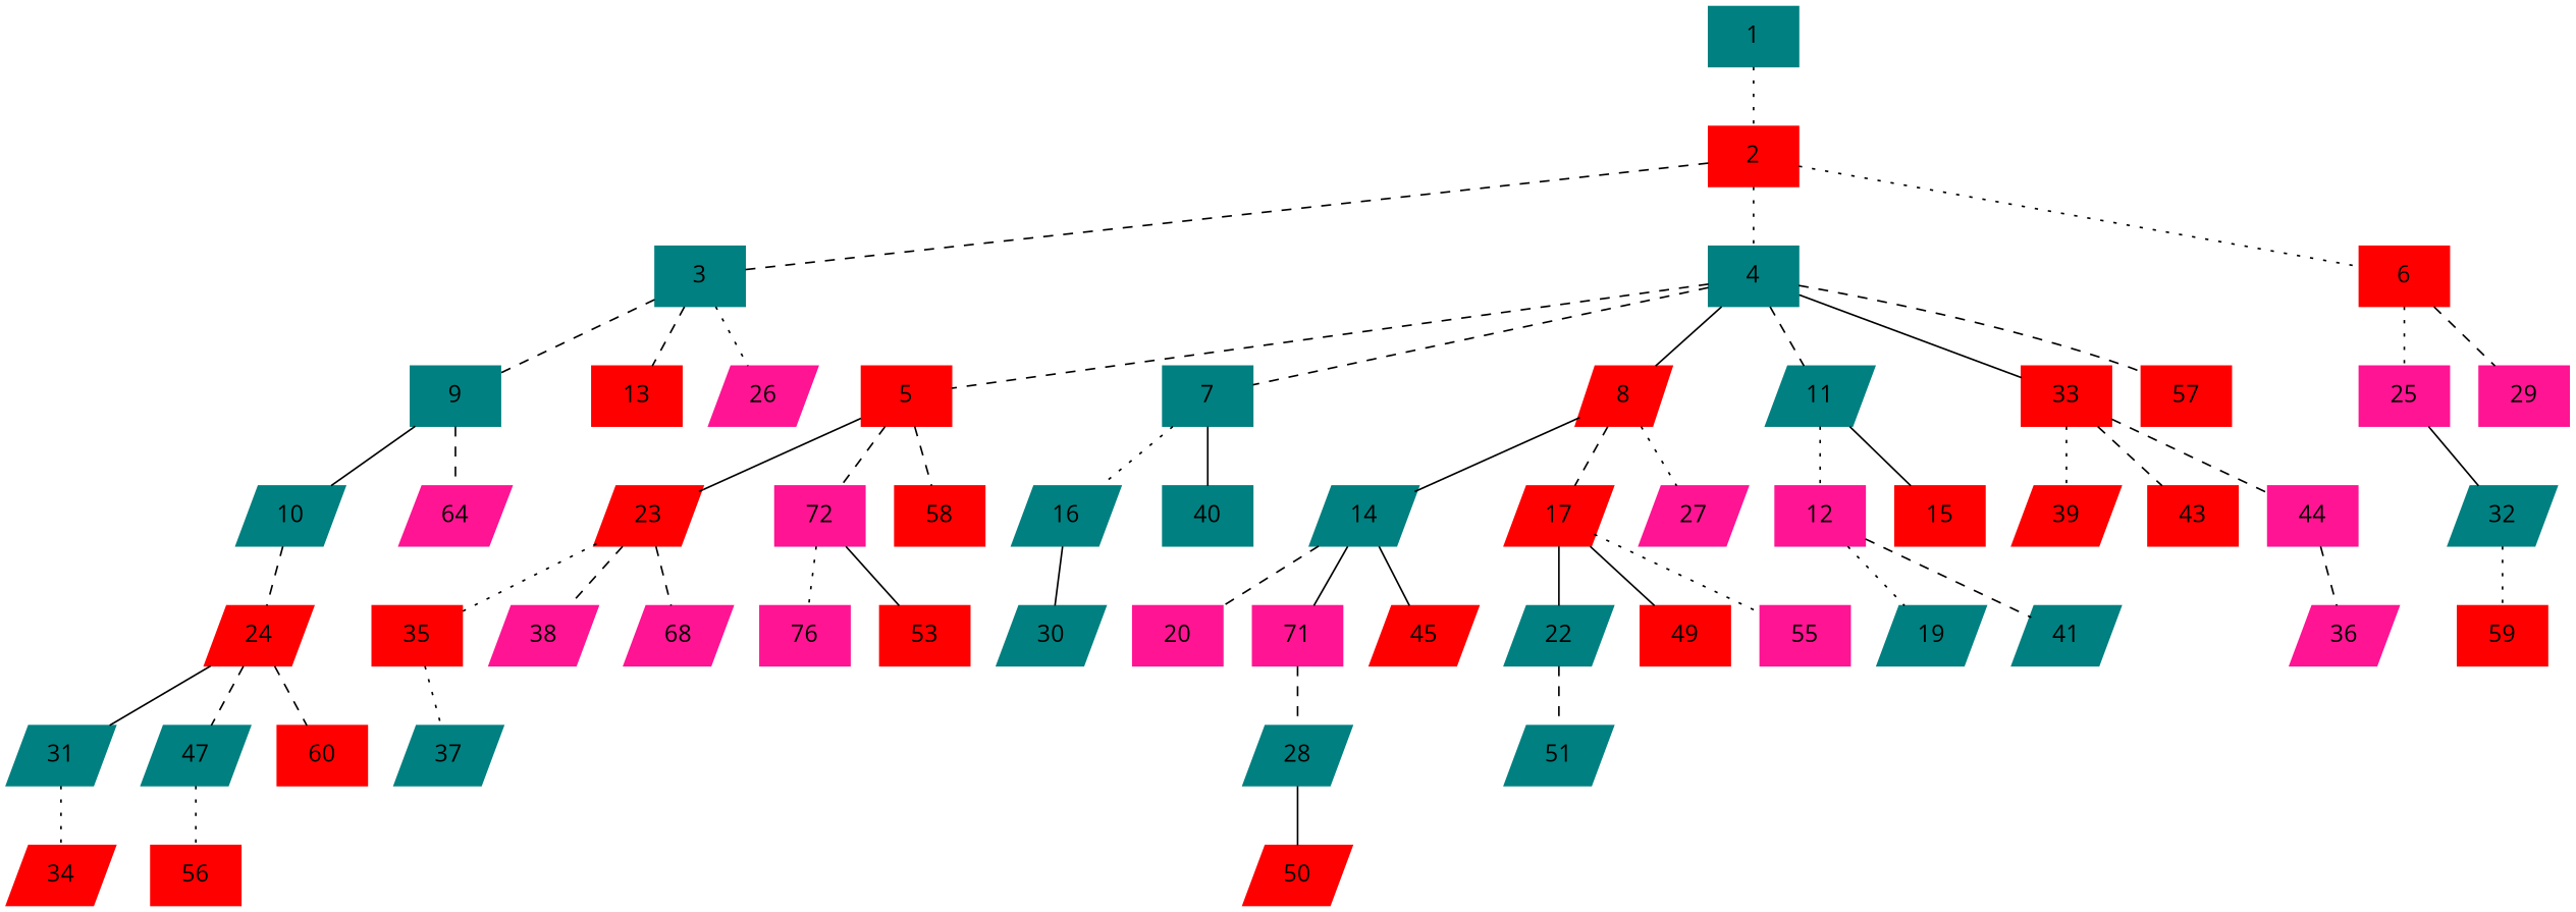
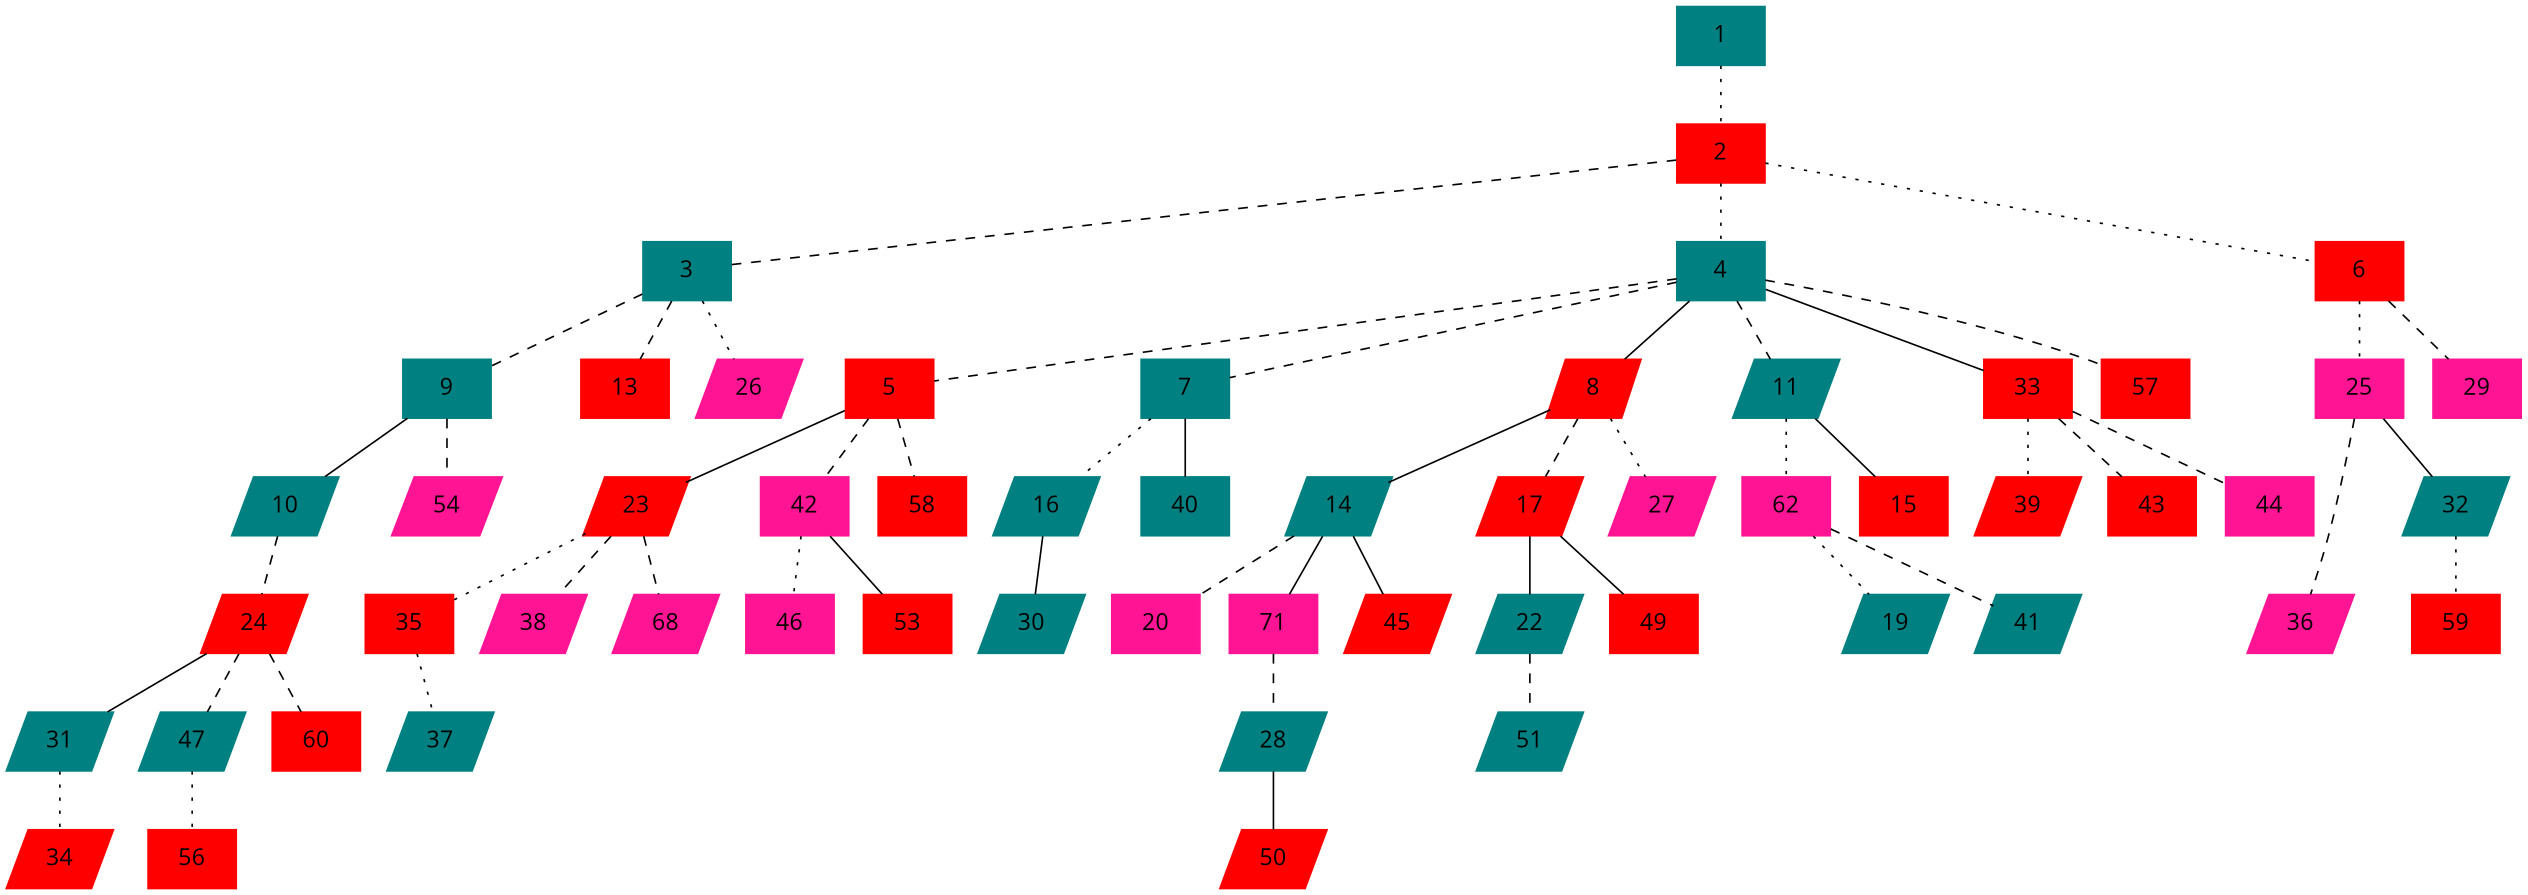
  graph {
    fontname="Open Sans"
    node [color=red fontname="Open Sans" shape=box style=filled]
    edge [fontname="Open Sans" style=dashed]
    1 [color=teal]
    2
    3 [color=teal]
    4 [color=teal]
    6
    9 [color=teal]
    13
    26 [color=deeppink shape=parallelogram]
    5
    7 [color=teal]
    8 [shape=parallelogram]
    11 [color=teal shape=parallelogram]
    33
    57
    25 [color=deeppink]
    29 [color=deeppink]
    10 [color=teal shape=parallelogram]
-   54 [color=deeppink shape=parallelogram label=64]
+   54 [color=deeppink shape=parallelogram]
    23 [shape=parallelogram]
-   42 [color=deeppink label=72]
+   42 [color=deeppink]
    58
    16 [color=teal shape=parallelogram]
    40 [color=teal]
    14 [color=teal shape=parallelogram]
    17 [shape=parallelogram]
    27 [color=deeppink shape=parallelogram]
-   12 [color=deeppink]
+   12 [color=deeppink label=62]
    15
    39 [shape=parallelogram]
    43
    44 [color=deeppink]
    35
    38 [color=deeppink shape=parallelogram]
    n34 [color=deeppink label=68 shape=parallelogram]
-   46 [color=deeppink label=76]
+   46 [color=deeppink]
    53
    32 [color=teal shape=parallelogram]
    36 [color=deeppink shape=parallelogram]
    30 [color=teal shape=parallelogram]
    20 [color=deeppink]
    n41 [color=deeppink label=71]
    45 [shape=parallelogram]
    22 [color=teal shape=parallelogram]
    49
-   55 [color=deeppink]
    24 [shape=parallelogram]
    31 [color=teal shape=parallelogram]
    47 [color=teal shape=parallelogram]
    60
    19 [color=teal shape=parallelogram]
    41 [color=teal shape=parallelogram]
    28 [color=teal shape=parallelogram]
    51 [color=teal shape=parallelogram]
    50 [shape=parallelogram]
    37 [color=teal shape=parallelogram]
    34 [shape=parallelogram]
    56
    59
    1 -- 2 [style=dotted]
    2 -- 3
    2 -- 4 [style=dotted]
    2 -- 6 [style=dotted]
    3 -- 9
    3 -- 13
    3 -- 26 [style=dotted]
    4 -- 5
    4 -- 7
    4 -- 8 [style=solid]
    4 -- 11
    4 -- 33 [style=solid]
    4 -- 57
    6 -- 25 [style=dotted]
    6 -- 29
    9 -- 10 [style=solid]
    9 -- 54
    5 -- 23 [style=solid]
    5 -- 42
    5 -- 58
    7 -- 16 [style=dotted]
    7 -- 40 [style=solid]
    8 -- 14 [style=solid]
    8 -- 17
    8 -- 27 [style=dotted]
    11 -- 12 [style=dotted]
    11 -- 15 [style=solid]
    33 -- 39 [style=dotted]
    33 -- 43
    33 -- 44
    25 -- 32 [style=solid]
-   44 -- 36
+   25 -- 36
    10 -- 24
    23 -- 35 [style=dotted]
    23 -- 38
    23 -- n34
    42 -- 46 [style=dotted]
    42 -- 53 [style=solid]
    16 -- 30 [style=solid]
    14 -- 20
    14 -- n41 [style=solid]
    14 -- 45 [style=solid]
    17 -- 22 [style=solid]
    17 -- 49 [style=solid]
-   17 -- 55 [style=dotted]
    12 -- 19 [style=dotted]
    12 -- 41
    35 -- 37 [style=dotted]
    32 -- 59 [style=dotted]
    n41 -- 28
    22 -- 51
    24 -- 31 [style=solid]
    24 -- 47
    24 -- 60
    31 -- 34 [style=dotted]
    47 -- 56 [style=dotted]
    28 -- 50 [style=solid]
  }
